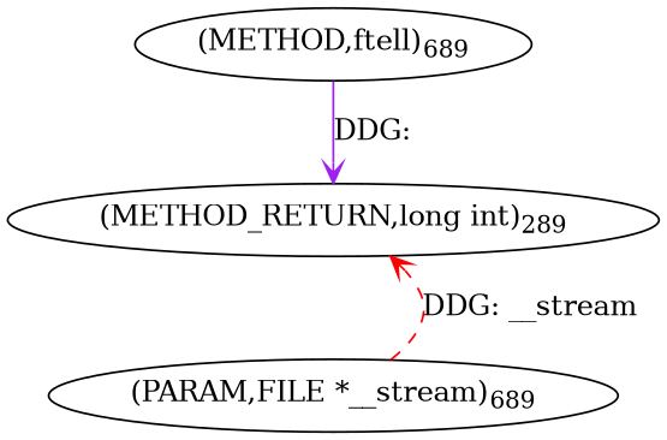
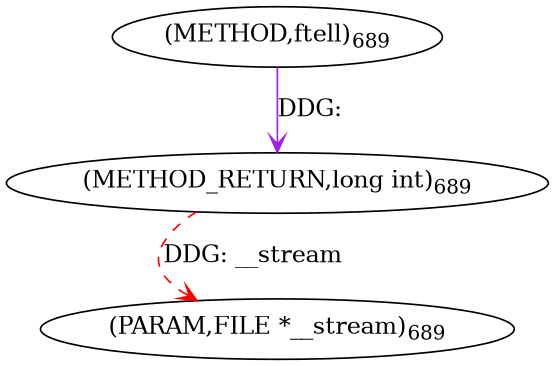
  digraph {
    edge [arrowhead=vee]
    n1 [label=<(METHOD,ftell)<SUB>689</SUB>>]
-   n2 [label=<(METHOD_RETURN,long int)<SUB>289</SUB>>]
+   n2 [label=<(METHOD_RETURN,long int)<SUB>689</SUB>>]
    n3 [label=<(PARAM,FILE *__stream)<SUB>689</SUB>>]
    n1 -> n2 [color=purple label="DDG: " style=solid]
-   n3 -> n2 [color=red label="DDG: __stream" style=dashed]
+   n2 -> n3 [color=red label="DDG: __stream" style=dashed]
  }
